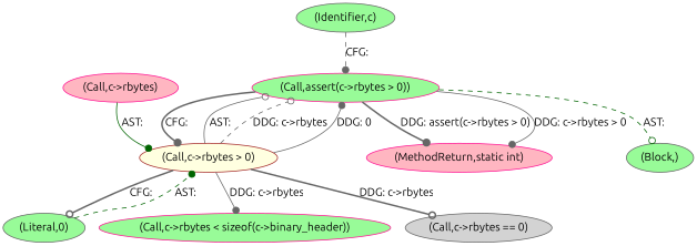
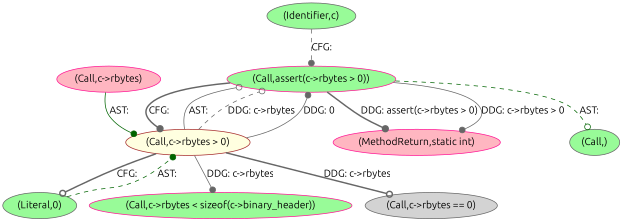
  digraph {
    fontname=Ubuntu
    node [color=deeppink fillcolor=palegreen fontname=Ubuntu style=filled]
    edge [arrowhead=dot color=gray40 fontname=Ubuntu style=solid]
    n1 [label="(Call,assert(c->rbytes > 0))"]
    n2 [color=brown fillcolor=lightyellow label="(Call,c->rbytes > 0)"]
-   n3 [color=gray40 label="(Block,)"]
+   n3 [color=gray40 label="(Call,)"]
    n4 [fillcolor=lightpink label="(MethodReturn,static int)"]
    n5 [color=gray40 label="(Literal,0)"]
    n6 [label="(Call,c->rbytes < sizeof(c->binary_header))"]
    n7 [color=gray40 fillcolor=lightgrey label="(Call,c->rbytes == 0)"]
    n8 [fillcolor=lightpink label="(Call,c->rbytes)"]
    n9 [color=gray40 label="(Identifier,c)"]
    n1 -> n2 [label="CFG: " style=bold]
    n1 -> n3 [arrowhead=odot color=darkgreen label="AST: " style=dashed]
    n1 -> n4 [label="DDG: assert(c->rbytes > 0)" style=bold]
    n1 -> n4 [label="DDG: c->rbytes > 0"]
    n2 -> n1 [arrowhead=odot label="AST: "]
    n2 -> n1 [arrowhead=odot label="DDG: c->rbytes" style=dashed]
    n2 -> n1 [label="DDG: 0"]
    n2 -> n5 [arrowhead=odot label="CFG: " style=bold]
    n2 -> n6 [label="DDG: c->rbytes"]
    n2 -> n7 [arrowhead=odot label="DDG: c->rbytes" style=bold]
    n5 -> n2 [color=darkgreen label="AST: " style=dashed]
    n8 -> n2 [color=darkgreen label="AST: "]
    n9 -> n1 [label="CFG: " style=dashed]
  }
